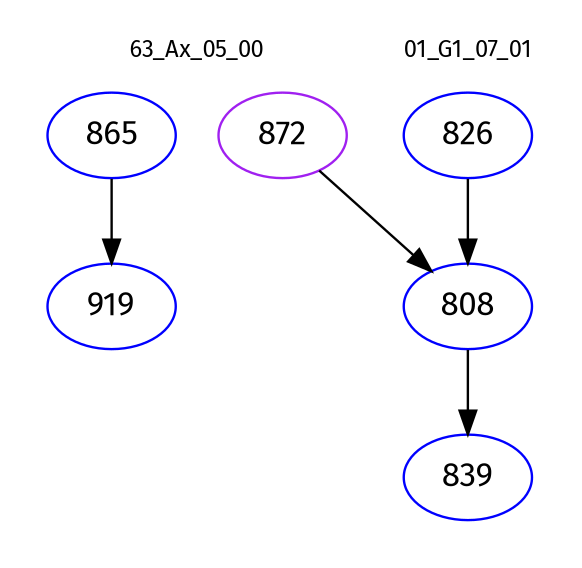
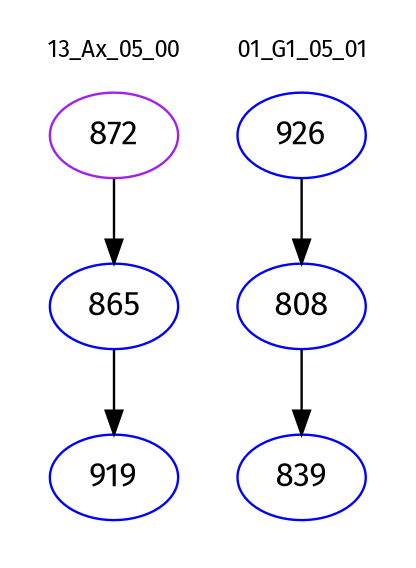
  digraph {
    fontname="Fira Sans"
    node [color=blue fontname="Fira Sans"]
    edge [color=black fontname="Fira Sans"]
    n1 [color=purple label=872]
    n2 [label=865]
    n3 [label=919]
-   n4 [label=826]
+   n4 [label=926]
    n5 [label=808]
    n6 [label=839]
    subgraph cluster_1 {
      color=white
      fontsize=10
-     label="63_Ax_05_00"
+     label="13_Ax_05_00"
      n1
      n2
      n3
    }
    subgraph cluster_2 {
      color=white
      fontsize=10
-     label="01_G1_07_01"
+     label="01_G1_05_01"
      n4
      n5
      n6
    }
-   n1 -> n5
+   n1 -> n2
    n2 -> n3
    n4 -> n5
    n5 -> n6
  }
